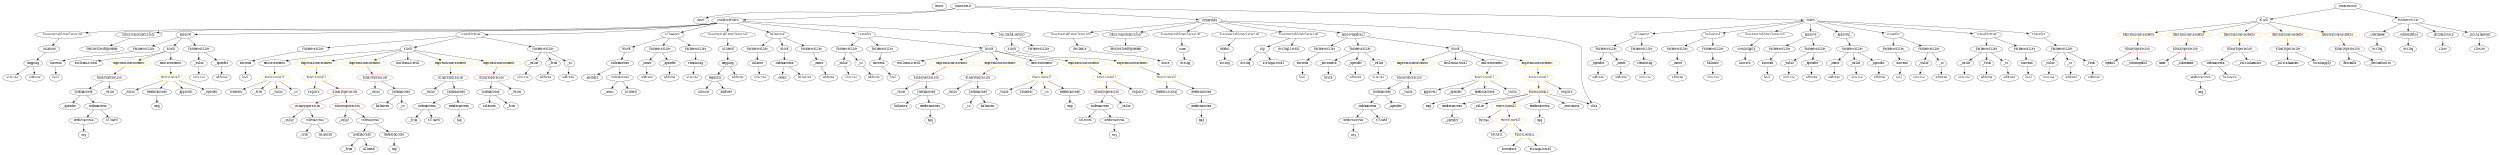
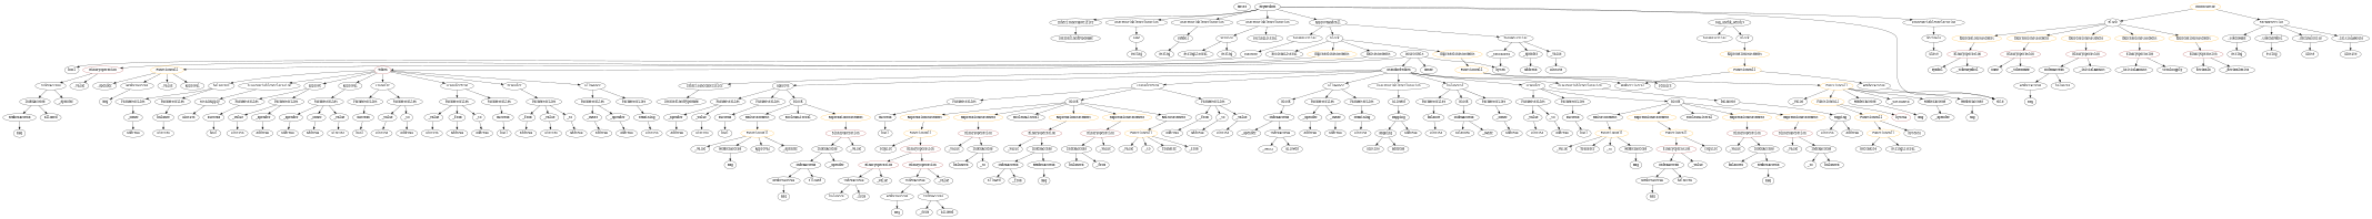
  strict digraph {
    fontname="Courier Prime"
    node [fontname="Courier Prime" color=black]
    edge [fontname="Courier Prime"]
    Enter [height=0.5 width=0.83628 color=""]
    n2 [height=0.5 label=decimals width=1.1967]
    n3 [height=0.5 label=uint8 width=0.7947]
    n4 [height=0.5 label=Block width=0.90558]
    n5 [height=0.5 label=BooleanLiteral width=1.7788]
    n6 [color=orange height=0.5 label=ExpressionStatement width=2.458]
    n7 [height=0.5 label=EmitStatement width=1.7788]
    n8 [color=brown height=0.5 label=BinaryOperation width=1.9867]
    n9 [color=orange height=0.5 label=FunctionCall width=1.6125]
    n10 [height=0.5 label=IndexAccess width=1.6402]
    n11 [height=0.5 label=_value width=0.96103]
    n12 [height=0.5 label=Approval width=1.266]
    n13 [height=0.5 label=_spender width=1.2521]
    n14 [height=0.5 label=_value width=0.96103]
    n15 [height=0.5 label=MemberAccess width=1.9174]
    n16 [height=0.5 label=msg width=0.75]
    n17 [height=0.5 label=allowance width=1.3076]
    n18 [height=0.5 label=ParameterList width=1.7095]
    n19 [height=0.5 label=ParameterList width=1.7095]
    n20 [height=0.5 label=_owner width=1.0719]
    n21 [height=0.5 label=_spender width=1.2521]
    n22 [height=0.5 label=remaining width=1.2798]
    n23 [height=0.5 label=address width=1.0996]
    n24 [height=0.5 label=address width=1.0996]
    n25 [height=0.5 label=uint256 width=1.0442]
    n26 [color=brown height=0.5 label=BinaryOperation width=1.9867]
    n27 [height=0.5 label=IndexAccess width=1.6402]
    n28 [height=0.5 label=_value width=0.96103]
    n29 [height=0.5 label=_from width=0.93331]
    n30 [height=0.5 label=balances width=1.1828]
    n31 [color=brown height=0.5 label=BinaryOperation width=1.9867]
    n32 [height=0.5 label=name width=0.83628]
    n33 [height=0.5 label=_tokenName width=1.5986]
    n34 [height=0.5 label=allowed width=1.0858]
    n35 [height=0.5 label=ParameterList width=1.7095]
    n36 [height=0.5 label=_value width=0.96103]
    n37 [height=0.5 label=_spender width=1.2521]
    n38 [height=0.5 label=_owner width=1.0719]
    n39 [height=0.5 label=uint256 width=1.0442]
    n40 [height=0.5 label=address width=1.0996]
    n41 [height=0.5 label=address width=1.0996]
    n42 [height=0.5 label=Approval width=1.266]
    n43 [height=0.5 label=IndexAccess width=1.6402]
    n44 [height=0.5 label=_spender width=1.2521]
    n45 [height=0.5 label=IndexAccess width=1.6402]
    n46 [height=0.5 label=_owner width=1.0719]
    n47 [height=0.5 label=allowed width=1.0858]
    n48 [height=0.5 label=_value width=0.96103]
    n49 [height=0.5 label=uint256 width=1.0442]
    n50 [height=0.5 label=_value width=0.96103]
    n51 [height=0.5 label=uint256 width=1.0442]
    n52 [height=0.5 label=owner width=1.0442]
    n53 [height=0.5 label=_spender width=1.2521]
    n54 [color=orange height=0.5 label=ExpressionStatement width=2.458]
    n55 [color=brown height=0.5 label=BinaryOperation width=1.9867]
    n56 [height=0.5 label=_value width=0.96103]
    n57 [height=0.5 label=IndexAccess width=1.6402]
    n58 [height=0.5 label=_to width=0.75]
    n59 [height=0.5 label=balances width=1.1828]
    n60 [color=brown height=0.5 label=BinaryOperation width=1.9867]
    n61 [height=0.5 label=symbol width=1.0581]
    n62 [height=0.5 label=_tokenSymbol width=1.8065]
    n63 [height=0.5 label=balanceOf width=1.3491]
    n64 [height=0.5 label=Block width=0.90558]
    n65 [height=0.5 label=ParameterList width=1.7095]
    n66 [height=0.5 label=ParameterList width=1.7095]
    n67 [height=0.5 label=IndexAccess width=1.6402]
    n68 [height=0.5 label=_owner width=1.0719]
    n69 [height=0.5 label=balance width=1.0719]
    n70 [height=0.5 label=balances width=1.1828]
    n71 [height=0.5 label=_owner width=1.0719]
    n72 [height=0.5 label=address width=1.0996]
    n73 [height=0.5 label=uint256 width=1.0442]
    n74 [height=0.5 label=balanceOf width=1.3491]
    n75 [height=0.5 label=ParameterList width=1.7095]
    n76 [height=0.5 label=ParameterList width=1.7095]
    n77 [height=0.5 label=_owner width=1.0719]
    n78 [height=0.5 label=balance width=1.0719]
    n79 [height=0.5 label=address width=1.0996]
    n80 [height=0.5 label=uint256 width=1.0442]
    n81 [height=0.5 label=allowed width=1.0858]
    n82 [height=0.5 label=StateVariableDeclaration width=2.8184]
    n83 [height=0.5 label=totalSupply width=1.4739]
    n84 [height=0.5 label=uint256 width=1.0442]
    n85 [height=0.5 label=_value width=0.96103]
    n86 [height=0.5 label=uint256 width=1.0442]
    n87 [height=0.5 label=InheritanceSpecifier width=2.3333]
    n88 [height=0.5 label=UserDefinedTypeName width=2.7214]
    n89 [height=0.5 label=_to width=0.75]
    n90 [height=0.5 label=address width=1.0996]
    n91 [color=orange height=0.5 label=FunctionCall width=1.6125]
    n92 [height=0.5 label=keccak256 width=1.3907]
    n93 [height=0.5 label=stringLiteral width=1.5016]
    n94 [color=orange height=0.5 label=ExpressionStatement width=2.458]
    n95 [color=brown height=0.5 label=BinaryOperation width=1.9867]
    n96 [height=0.5 label=_value width=0.96103]
    n97 [height=0.5 label=IndexAccess width=1.6402]
    n98 [height=0.5 label=IndexAccess width=1.6402]
    n99 [height=0.5 label=_tokenName width=1.5986]
    n100 [height=0.5 label=string width=0.864]
    n101 [height=0.5 label=address width=1.0996]
    n102 [height=0.5 label=ParameterList width=1.7095]
    n103 [height=0.5 label=_spender width=1.2521]
    n104 [height=0.5 label=_value width=0.96103]
    n105 [height=0.5 label=_extraData width=1.4046]
    n106 [height=0.5 label=address width=1.0996]
    n107 [height=0.5 label=bytes width=0.85014]
    n108 [height=0.5 label=_to width=0.75]
    n109 [height=0.5 label=success width=1.1135]
    n110 [height=0.5 label=bool width=0.76697]
    n111 [height=0.5 label=_to width=0.75]
    n112 [height=0.5 label=address width=1.0996]
    n113 [height=0.5 label=msg width=0.75]
    n114 [height=0.5 label=StandardToken width=1.8897]
    n115 [height=0.5 label=transfer width=1.0719]
    n116 [height=0.5 label=bug_unchk_send19 width=2.3194]
    n117 [height=0.5 label=StateVariableDeclaration width=2.8184]
    n118 [height=0.5 label=InheritanceSpecifier width=2.3333]
    n119 [height=0.5 label=approve width=1.1412]
    n120 [height=0.5 label=transferFrom width=1.6402]
    n121 [height=0.5 label=allowance width=1.3076]
    n122 [height=0.5 label=StateVariableDeclaration width=2.8184]
    n123 [height=0.5 label=ParameterList width=1.7095]
    n124 [height=0.5 label=Block width=0.90558]
    n125 [height=0.5 label=ParameterList width=1.7095]
    n126 [height=0.5 label=Block width=0.90558]
    n127 [height=0.5 label=ParameterList width=1.7095]
    n128 [height=0.5 label=balances width=1.1828]
    n129 [height=0.5 label=UserDefinedTypeName width=2.7214]
    n130 [height=0.5 label=ParameterList width=1.7095]
    n131 [height=0.5 label=ParameterList width=1.7095]
    n132 [height=0.5 label=ParameterList width=1.7095]
    n133 [height=0.5 label=ParameterList width=1.7095]
    n134 [height=0.5 label=Block width=0.90558]
    n135 [height=0.5 label=ParameterList width=1.7095]
    n136 [height=0.5 label=Block width=0.90558]
    n137 [height=0.5 label=ParameterList width=1.7095]
    n138 [height=0.5 label=allowed width=1.0858]
    n139 [color=orange height=0.5 label=ExpressionStatement width=2.458]
    n140 [color=orange height=0.5 label=ExpressionStatement width=2.458]
    n141 [height=0.5 label=EmitStatement width=1.7788]
    n142 [color=orange height=0.5 label=ExpressionStatement width=2.458]
    n143 [height=0.5 label=BooleanLiteral width=1.7788]
    n144 [height=0.5 label=_to width=0.75]
    n145 [color=orange height=0.5 label=ExpressionStatement width=2.458]
    n146 [height=0.5 label=Mapping width=1.2105]
    n147 [height=0.5 label=_spender width=1.2521]
    n148 [height=0.5 label=success width=1.1135]
    n149 [height=0.5 label=_to width=0.75]
    n150 [height=0.5 label=_value width=0.96103]
    n151 [height=0.5 label=_from width=0.93331]
    n152 [height=0.5 label=success width=1.1135]
    n153 [height=0.5 label=BooleanLiteral width=1.7788]
    n154 [color=orange height=0.5 label=ExpressionStatement width=2.458]
    n155 [color=orange height=0.5 label=ExpressionStatement width=2.458]
    n156 [height=0.5 label=EmitStatement width=1.7788]
    n157 [color=orange height=0.5 label=ExpressionStatement width=2.458]
    n158 [height=0.5 label=remaining width=1.2798]
    n159 [height=0.5 label=_owner width=1.0719]
    n160 [height=0.5 label=_spender width=1.2521]
    n161 [height=0.5 label=Mapping width=1.2105]
    n162 [height=0.5 label=_tokenSymbol width=1.8065]
    n163 [height=0.5 label=string width=0.864]
    n164 [height=0.5 label=bytes32 width=1.0996]
    n165 [height=0.5 label=StateVariableDeclaration width=2.8184]
    n166 [height=0.5 label=approve width=1.1412]
    n167 [height=0.5 label=ParameterList width=1.7095]
    n168 [height=0.5 label=ParameterList width=1.7095]
    n169 [height=0.5 label=success width=1.1135]
    n170 [height=0.5 label=_spender width=1.2521]
    n171 [height=0.5 label=_value width=0.96103]
    n172 [height=0.5 label=bool width=0.76697]
    n173 [height=0.5 label=address width=1.0996]
    n174 [height=0.5 label=uint256 width=1.0442]
    n175 [color=brown height=0.5 label=BinaryOperation width=1.9867]
    n176 [height=0.5 label=_value width=0.96103]
    n177 [height=0.5 label=IndexAccess width=1.6402]
    n178 [height=0.5 label=balances width=1.1828]
    n179 [height=0.5 label=MemberAccess width=1.9174]
    n180 [color=brown height=0.5 label=BinaryOperation width=1.9867]
    n181 [height=0.5 label=_value width=0.96103]
    n182 [height=0.5 label=IndexAccess width=1.6402]
    n183 [height=0.5 label=_to width=0.75]
    n184 [height=0.5 label=balances width=1.1828]
    n185 [height=0.5 label=_value width=0.96103]
    n186 [height=0.5 label=ParameterList width=1.7095]
    n187 [height=0.5 label=success width=1.1135]
    n188 [height=0.5 label=bool width=0.76697]
    n189 [color=brown height=0.5 label=BinaryOperation width=1.9867]
    n190 [height=0.5 label=IndexAccess width=1.6402]
    n191 [height=0.5 label=_value width=0.96103]
    n192 [height=0.5 label=balances width=1.1828]
    n193 [height=0.5 label=MemberAccess width=1.9174]
    n194 [height=0.5 label=msg width=0.75]
    n195 [height=0.5 label=uint256 width=1.0442]
    n196 [height=0.5 label=Block width=0.90558]
    n197 [height=0.5 label=EmitStatement width=1.7788]
    n198 [color=orange height=0.5 label=ExpressionStatement width=2.458]
    n199 [height=0.5 label=BooleanLiteral width=1.7788]
    n200 [color=orange height=0.5 label=FunctionCall width=1.6125]
    n201 [color=orange height=0.5 label=FunctionCall width=1.6125]
    n202 [height=0.5 label=_spender width=1.2521]
    n203 [height=0.5 label=MemberAccess width=1.9174]
    n204 [height=0.5 label=_value width=0.96103]
    n205 [height=0.5 label=require width=1.0026]
    n206 [color=orange height=0.5 label=FunctionCall width=1.6125]
    n207 [height=0.5 label=msg width=0.75]
    n208 [color=orange height=0.5 label=FunctionCall width=1.6125]
    n209 [color=orange height=0.5 label=FunctionCall width=1.6125]
    n210 [height=0.5 label=address width=1.0996]
    n211 [height=0.5 label=address width=1.0996]
    n212 [color=orange height=0.5 label=ExpressionStatement width=2.458]
    n213 [height=0.5 label=ParameterList width=1.7095]
    n214 [height=0.5 label=success width=1.1135]
    n215 [height=0.5 label=bool width=0.76697]
    n216 [height=0.5 label=IndexAccess width=1.6402]
    n217 [height=0.5 label=_from width=0.93331]
    n218 [height=0.5 label=balances width=1.1828]
    n219 [height=0.5 label=MemberAccess width=1.9174]
    n220 [height=0.5 label=msg width=0.75]
    n221 [height=0.5 label=_spender width=1.2521]
    n222 [height=0.5 label=IndexAccess width=1.6402]
    n223 [color=orange height=0.5 label=FunctionCall width=1.6125]
    n224 [height=0.5 label=NumberLiteral width=1.765]
    n225 [height=0.5 label=MemberAccess width=1.9174]
    n226 [height=0.5 label=msg width=0.75]
    n227 [height=0.5 label=uint256 width=1.0442]
    n228 [height=0.5 label=address width=1.0996]
    n229 [height=0.5 label=_to width=0.75]
    n230 [height=0.5 label=address width=1.0996]
    n231 [height=0.5 label=bool width=0.76697]
    n232 [height=0.5 label=KeymToken width=1.5709]
    n233 [height=0.5 label=StateVariableDeclaration width=2.8184]
    n234 [height=0.5 label=StateVariableDeclaration width=2.8184]
    n235 [height=0.5 label=StateVariableDeclaration width=2.8184]
    n236 [height=0.5 label=approveAndCall width=1.9867]
    n237 [height=0.5 label=this width=0.75]
    n238 [height=0.5 label=name width=0.83628]
    n239 [height=0.5 label=symbol width=1.0581]
    n240 [height=0.5 label=stringLiteral width=1.5016]
-   n241 [height=0.5 label=bug width=1.0442]
-   n242 [height=0.5 label=constructor width=1.4877]
+   n241 [height=0.5 label=version width=1.0442]
+   n242 [color=orange height=0.5 label=constructor width=1.4877]
    n243 [height=0.5 label=Block width=0.90558]
    n244 [height=0.5 label=ParameterList width=1.7095]
    n245 [height=0.5 label=string width=0.864]
    n246 [height=0.5 label=string width=0.864]
    n247 [height=0.5 label=string width=0.864]
    n248 [height=0.5 label=stringLiteral width=1.5016]
    n249 [color=orange height=0.5 label=ExpressionStatement width=2.458]
    n250 [color=orange height=0.5 label=ExpressionStatement width=2.458]
    n251 [color=orange height=0.5 label=ExpressionStatement width=2.458]
    n252 [color=orange height=0.5 label=ExpressionStatement width=2.458]
    n253 [height=0.5 label=_decimalUnits width=1.765]
    n254 [height=0.5 label=_initialAmount width=1.7927]
    n255 [height=0.5 label=Approval width=1.266]
    n256 [height=0.5 label=_to width=0.75]
    n257 [color=brown height=0.5 label=BinaryOperation width=1.9867]
    n258 [height=0.5 label=IndexAccess width=1.6402]
    n259 [height=0.5 label=_initialAmount width=1.7927]
    n260 [height=0.5 label=MemberAccess width=1.9174]
    n261 [height=0.5 label=balances width=1.1828]
    n262 [height=0.5 label=msg width=0.75]
    n263 [height=0.5 label=_initialAmount width=1.7927]
    n264 [height=0.5 label=MemberAccess width=1.9174]
    n265 [height=0.5 label=bool width=0.76697]
    n266 [height=0.5 label=MemberAccess width=1.9174]
    n267 [color=brown height=0.5 label=BinaryOperation width=1.9867]
    n268 [height=0.5 label=IndexAccess width=1.6402]
    n269 [height=0.5 label=IndexAccess width=1.6402]
    n270 [color=orange height=0.5 label=FunctionCall width=1.6125]
    n271 [height=0.5 label=MemberAccess width=1.9174]
    n272 [height=0.5 label=_extraData width=1.4046]
    n273 [height=0.5 label=MemberAccess width=1.9174]
    n274 [height=0.5 label=_value width=0.96103]
    n275 [color=brown height=0.5 label=bytes4 width=0.97489]
    n276 [color=orange height=0.5 label=FunctionCall width=1.6125]
    n277 [height=0.5 label=msg width=0.75]
    n278 [height=0.5 label=_spender width=1.2521]
    n279 [height=0.5 label=allowed width=1.0858]
    n280 [height=0.5 label=address width=1.0996]
    n281 [height=0.5 label=msg width=0.75]
    n282 [height=0.5 label=uint256 width=1.0442]
    n283 [height=0.5 label=_value width=0.96103]
    n284 [height=0.5 label=uint256 width=1.0442]
    n285 [height=0.5 label=address width=1.0996]
    n286 [color=orange height=0.5 label=FunctionCall width=1.6125]
    n287 [height=0.5 label=require width=1.0026]
    n288 [color=brown height=0.5 label=BinaryOperation width=1.9867]
    n289 [color=brown height=0.5 label=BinaryOperation width=1.9867]
    n290 [color=brown height=0.5 label=BinaryOperation width=1.9867]
    n291 [height=0.5 label=IndexAccess width=1.6402]
    n292 [height=0.5 label=_value width=0.96103]
    n293 [height=0.5 label=MemberAccess width=1.9174]
    n294 [height=0.5 label=_from width=0.93331]
    n295 [height=0.5 label=decimals width=1.1967]
    n296 [height=0.5 label=uint256 width=1.0442]
    n297 [height=0.5 label=IndexAccess width=1.6402]
    n298 [height=0.5 label=MemberAccess width=1.9174]
    n299 [height=0.5 label=_from width=0.93331]
    n300 [height=0.5 label=address width=1.0996]
    n301 [height=0.5 label=transfer width=1.0719]
    n302 [height=0.5 label=ParameterList width=1.7095]
    n303 [height=0.5 label=_value width=0.96103]
    n304 [height=0.5 label=uint256 width=1.0442]
    n305 [color=brown height=0.5 label=BinaryOperation width=1.9867]
    n306 [color=brown height=0.5 label=BinaryOperation width=1.9867]
    n307 [height=0.5 label=totalSupply width=1.4739]
    n308 [height=0.5 label=_decimalUnits width=1.765]
    n309 [height=0.5 label=Mapping width=1.2105]
    n310 [height=0.5 label=address width=1.0996]
    n311 [height=0.5 label=_value width=0.96103]
    n312 [height=0.5 label=Transfer width=1.1689]
    n313 [color=orange height=0.5 label=FunctionCall width=1.6125]
    n314 [height=0.5 label=Transfer width=1.1689]
    n315 [height=0.5 label=_from width=0.93331]
    n316 [height=0.5 label=uint8 width=0.7947]
    n317 [height=0.5 label=msg width=0.75]
    n318 [height=0.5 label=require width=1.0026]
    n319 [height=0.5 label=msg width=0.75]
    n320 [height=0.5 label=uint256 width=1.0442]
    n321 [height=0.5 label=ParameterList width=1.7095]
    n322 [height=0.5 label=_from width=0.93331]
    n323 [height=0.5 label=_value width=0.96103]
    n324 [height=0.5 label=address width=1.0996]
    n325 [height=0.5 label=_value width=0.96103]
    n326 [height=0.5 label=uint256 width=1.0442]
    n327 [height=0.5 label=MemberAccess width=1.9174]
    n328 [height=0.5 label=msg width=0.75]
    n329 [height=0.5 label=address width=1.0996]
    n330 [height=0.5 label=_from width=0.93331]
    n331 [height=0.5 label=address width=1.0996]
    n332 [height=0.5 label=allowed width=1.0858]
    n333 [height=0.5 label=success width=1.1135]
    n334 [height=0.5 label=bool width=0.76697]
    n335 [color=brown height=0.5 label=Token width=0.96103]
    n336 [height=0.5 label=transferFrom width=1.6402]
    n337 [height=0.5 label=Transfer width=1.1689]
    n338 [height=0.5 label=ParameterList width=1.7095]
    n339 [height=0.5 label=ParameterList width=1.7095]
    n340 [height=0.5 label=SourceUnit width=1.46]
    n2 -> n3
    n4 -> n5
    n4 -> n6
    n4 -> n7
    n6 -> n8
    n7 -> n9
    n8 -> n10
    n8 -> n11
    n9 -> n12
    n9 -> n13
    n9 -> n14
    n9 -> n15
    n10 -> n221
    n10 -> n222
    n15 -> n328
    n17 -> n18
    n17 -> n19
    n18 -> n20
    n18 -> n21
    n19 -> n22
    n20 -> n23
    n21 -> n24
    n22 -> n25
    n26 -> n27
    n26 -> n28
    n27 -> n29
    n27 -> n30
    n31 -> n32
    n31 -> n33
    n35 -> n36
    n35 -> n37
    n35 -> n38
    n36 -> n39
    n37 -> n40
    n38 -> n41
    n43 -> n44
    n43 -> n45
    n45 -> n46
    n45 -> n47
    n48 -> n49
    n50 -> n51
    n54 -> n55
    n55 -> n56
    n55 -> n57
    n57 -> n58
    n57 -> n59
    n60 -> n61
    n60 -> n62
    n63 -> n64
    n63 -> n65
    n63 -> n66
    n64 -> n67
    n65 -> n68
    n66 -> n69
    n67 -> n70
    n67 -> n71
    n68 -> n72
    n69 -> n73
    n74 -> n75
    n74 -> n76
    n75 -> n77
    n76 -> n78
    n77 -> n79
    n78 -> n80
    n82 -> n83
    n83 -> n84
    n87 -> n88
    n89 -> n90
    n91 -> n92
    n91 -> n93
    n94 -> n95
    n95 -> n96
    n95 -> n97
    n97 -> n53
    n97 -> n98
    n98 -> n266
    n98 -> n332
    n99 -> n100
    n102 -> n103
    n102 -> n104
    n102 -> n105
    n103 -> n106
    n104 -> n86
    n105 -> n107
    n109 -> n110
    n111 -> n112
    n114 -> n63
    n114 -> n115
-   n114 -> n116
+   n114 -> n224
    n114 -> n117
    n114 -> n118
    n114 -> n119
    n114 -> n120
    n114 -> n121
    n114 -> n122
    n115 -> n123
    n115 -> n124
    n115 -> n125
    n116 -> n126
    n116 -> n127
    n117 -> n128
    n118 -> n129
    n119 -> n4
    n119 -> n130
    n119 -> n131
    n120 -> n132
    n120 -> n133
    n120 -> n134
    n121 -> n135
    n121 -> n136
    n121 -> n137
    n122 -> n138
    n123 -> n109
    n124 -> n139
    n124 -> n140
    n124 -> n141
    n124 -> n142
    n124 -> n143
    n125 -> n48
    n125 -> n144
    n126 -> n145
    n128 -> n146
    n130 -> n50
    n130 -> n147
    n131 -> n148
    n132 -> n149
    n132 -> n150
    n132 -> n151
    n133 -> n152
    n134 -> n54
    n134 -> n153
    n134 -> n154
    n134 -> n155
    n134 -> n156
    n134 -> n157
    n135 -> n158
    n136 -> n43
    n137 -> n159
    n137 -> n160
    n138 -> n161
    n139 -> n175
    n140 -> n180
    n141 -> n208
    n142 -> n209
    n144 -> n210
    n145 -> n223
    n146 -> n284
    n146 -> n285
    n147 -> n300
    n148 -> n265
    n149 -> n211
    n150 -> n227
    n151 -> n228
    n152 -> n231
    n154 -> n267
    n155 -> n26
    n156 -> n313
    n157 -> n286
    n158 -> n195
    n159 -> n280
    n160 -> n329
    n161 -> n101
    n161 -> n309
    n162 -> n163
    n165 -> n2
    n166 -> n167
    n166 -> n168
    n167 -> n169
    n168 -> n170
    n168 -> n171
    n169 -> n172
    n170 -> n173
    n171 -> n174
    n175 -> n176
    n175 -> n177
    n177 -> n178
    n177 -> n179
    n179 -> n317
    n180 -> n181
    n180 -> n182
    n182 -> n183
    n182 -> n184
    n186 -> n187
    n187 -> n188
    n189 -> n190
    n189 -> n191
    n190 -> n192
    n190 -> n193
    n193 -> n194
    n196 -> n94
    n196 -> n197
    n196 -> n198
    n196 -> n199
    n197 -> n200
    n198 -> n201
    n200 -> n42
    n200 -> n202
    n200 -> n203
    n200 -> n204
    n201 -> n205
    n201 -> n206
    n203 -> n226
    n206 -> n237
    n206 -> n270
    n206 -> n271
    n206 -> n272
    n206 -> n273
    n206 -> n274
    n208 -> n108
    n208 -> n264
    n208 -> n311
    n208 -> n312
    n209 -> n189
    n209 -> n318
    n212 -> n60
    n213 -> n214
    n214 -> n215
    n216 -> n217
    n216 -> n218
    n219 -> n220
    n222 -> n279
    n222 -> n293
    n223 -> n224
    n223 -> n225
    n225 -> n327
    n229 -> n230
    n232 -> n87
    n232 -> n165
    n232 -> n233
    n232 -> n234
    n232 -> n235
    n232 -> n236
    n232 -> n237
    n233 -> n238
    n234 -> n239
    n235 -> n240
    n235 -> n241
    n236 -> n102
    n236 -> n196
    n236 -> n213
    n238 -> n245
    n239 -> n246
    n241 -> n247
    n241 -> n248
    n242 -> n243
    n242 -> n244
    n243 -> n212
    n243 -> n249
    n243 -> n250
    n243 -> n251
    n243 -> n252
    n244 -> n99
    n244 -> n162
    n244 -> n253
    n244 -> n254
    n249 -> n31
    n250 -> n257
    n251 -> n305
    n252 -> n306
    n253 -> n316
    n254 -> n320
    n255 -> n35
    n257 -> n258
    n257 -> n259
    n258 -> n260
    n258 -> n261
    n260 -> n262
    n264 -> n207
    n266 -> n16
    n267 -> n85
    n267 -> n268
    n268 -> n219
    n268 -> n269
    n269 -> n34
    n269 -> n294
    n270 -> n275
    n270 -> n276
    n271 -> n277
    n273 -> n278
    n276 -> n91
    n276 -> n164
    n286 -> n287
    n286 -> n288
    n288 -> n289
    n288 -> n290
    n289 -> n291
    n289 -> n292
    n290 -> n216
    n290 -> n283
    n291 -> n297
    n291 -> n298
    n293 -> n113
    n297 -> n81
    n297 -> n299
    n298 -> n281
    n301 -> n186
    n301 -> n302
    n302 -> n111
    n302 -> n303
    n303 -> n304
    n305 -> n263
    n305 -> n307
    n306 -> n295
    n306 -> n308
    n309 -> n296
    n309 -> n310
    n313 -> n185
    n313 -> n256
    n313 -> n314
    n313 -> n315
    n321 -> n229
    n321 -> n322
    n321 -> n323
    n322 -> n324
    n323 -> n282
    n325 -> n326
    n327 -> n319
    n330 -> n331
    n333 -> n334
    n335 -> n17
    n335 -> n74
    n335 -> n82
    n335 -> n166
    n335 -> n255
    n335 -> n301
    n335 -> n336
    n335 -> n337
    n336 -> n338
    n336 -> n339
    n337 -> n321
    n338 -> n89
    n338 -> n325
    n338 -> n330
    n339 -> n333
    n340 -> n52
    n340 -> n114
-   n340 -> n232
+   n340 -> n107
    n340 -> n335
  }
